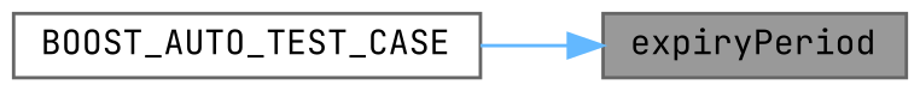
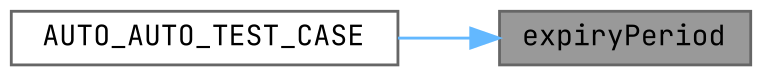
  digraph {
    rankdir=RL
    fontname="JetBrains Mono"
    node [fontname="JetBrains Mono" fontsize=10 shape=box style=filled]
    n1 [color=gray40 fillcolor=grey60 fontcolor=black height=0.2 label=expiryPeriod width=0.4]
-   n2 [color=grey40 fillcolor=white height=0.2 label=BOOST_AUTO_TEST_CASE width=0.4]
+   n2 [color=grey40 fillcolor=white height=0.2 label=AUTO_AUTO_TEST_CASE width=0.4]
    n1 -> n2 [color=steelblue1 dir=back fontname="JetBrains Mono" fontsize=10 labelfontname=Helvetica labelfontsize=10 style=solid]
  }
